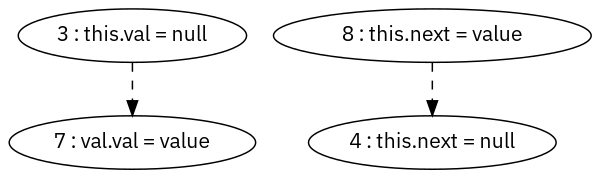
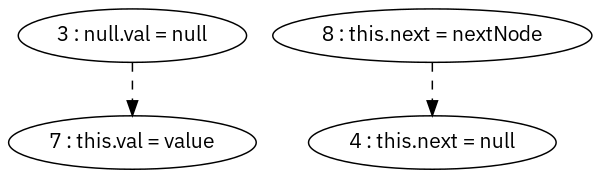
  digraph {
    fontname="IBM Plex Sans"
    node [fontname="IBM Plex Sans"]
    edge [fontname="IBM Plex Sans" style=dashed]
-   "3 : this.val = null"
-   "7 : this.val = value" [label="7 : val.val = value"]
-   "8 : this.next = nextNode" [label="8 : this.next = value"]
+   "3 : this.val = null" [label="3 : null.val = null"]
+   "7 : this.val = value"
+   "8 : this.next = nextNode"
    "4 : this.next = null"
    "3 : this.val = null" -> "7 : this.val = value"
    "8 : this.next = nextNode" -> "4 : this.next = null"
  }
